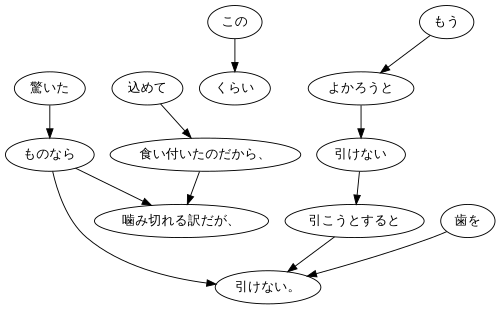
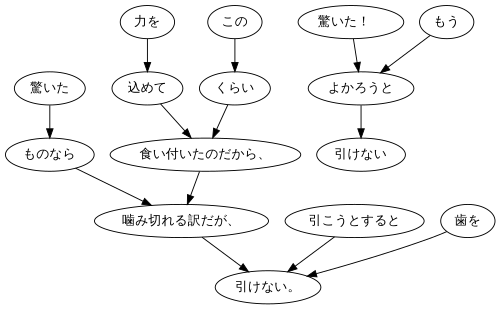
  digraph {
    fontname="Comic Neue"
    node [fontname="Comic Neue"]
    edge [fontname="Comic Neue"]
    n1 [label="この"]
    n2 [label="くらい"]
    n3 [label="食い付いたのだから、"]
    n4 [label="噛み切れる訳だが、"]
+   n5 [label="力を"]
    n6 [label="込めて"]
    n7 [label="引けない。"]
    n8 [label="驚いた"]
    n9 [label="ものなら"]
+   n10 [label="驚いた！　"]
    n11 [label="よかろうと"]
    n12 [label="引けない"]
    n13 [label="もう"]
    n14 [label="引こうとすると"]
    n15 [label="歯を"]
    n1 -> n2
+   n2 -> n3
    n3 -> n4
-   n9 -> n7
+   n4 -> n7
+   n5 -> n6
    n6 -> n3
    n8 -> n9
    n9 -> n4
+   n10 -> n11
    n11 -> n12
-   n12 -> n14
    n13 -> n11
    n14 -> n7
    n15 -> n7
  }
